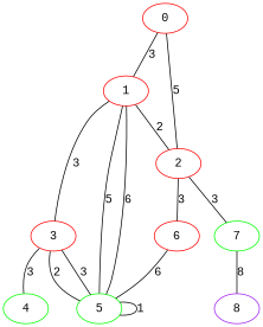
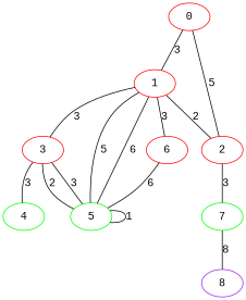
  graph {
    fontname="Liberation Mono"
    node [color=red fontname="Liberation Mono" weight=1]
    edge [fontname="Liberation Mono"]
    0
    1
    2
    3
    5 [color=green weight=2]
    6
    7 [color=green]
    4 [color=green weight=2]
    8 [color=purple weight=4]
    0 -- 1 [label=3]
    0 -- 2 [label=5]
    1 -- 2 [label=2]
    1 -- 3 [label=3]
    1 -- 5 [label=5]
    1 -- 5 [label=6]
-   2 -- 6 [label=3]
+   1 -- 6 [label=3]
    2 -- 7 [label=3]
    3 -- 5 [label=2]
    3 -- 5 [label=3]
    3 -- 4 [label=3]
    5 -- 5 [label=1]
    6 -- 5 [label=6]
    7 -- 8 [label=8]
  }
